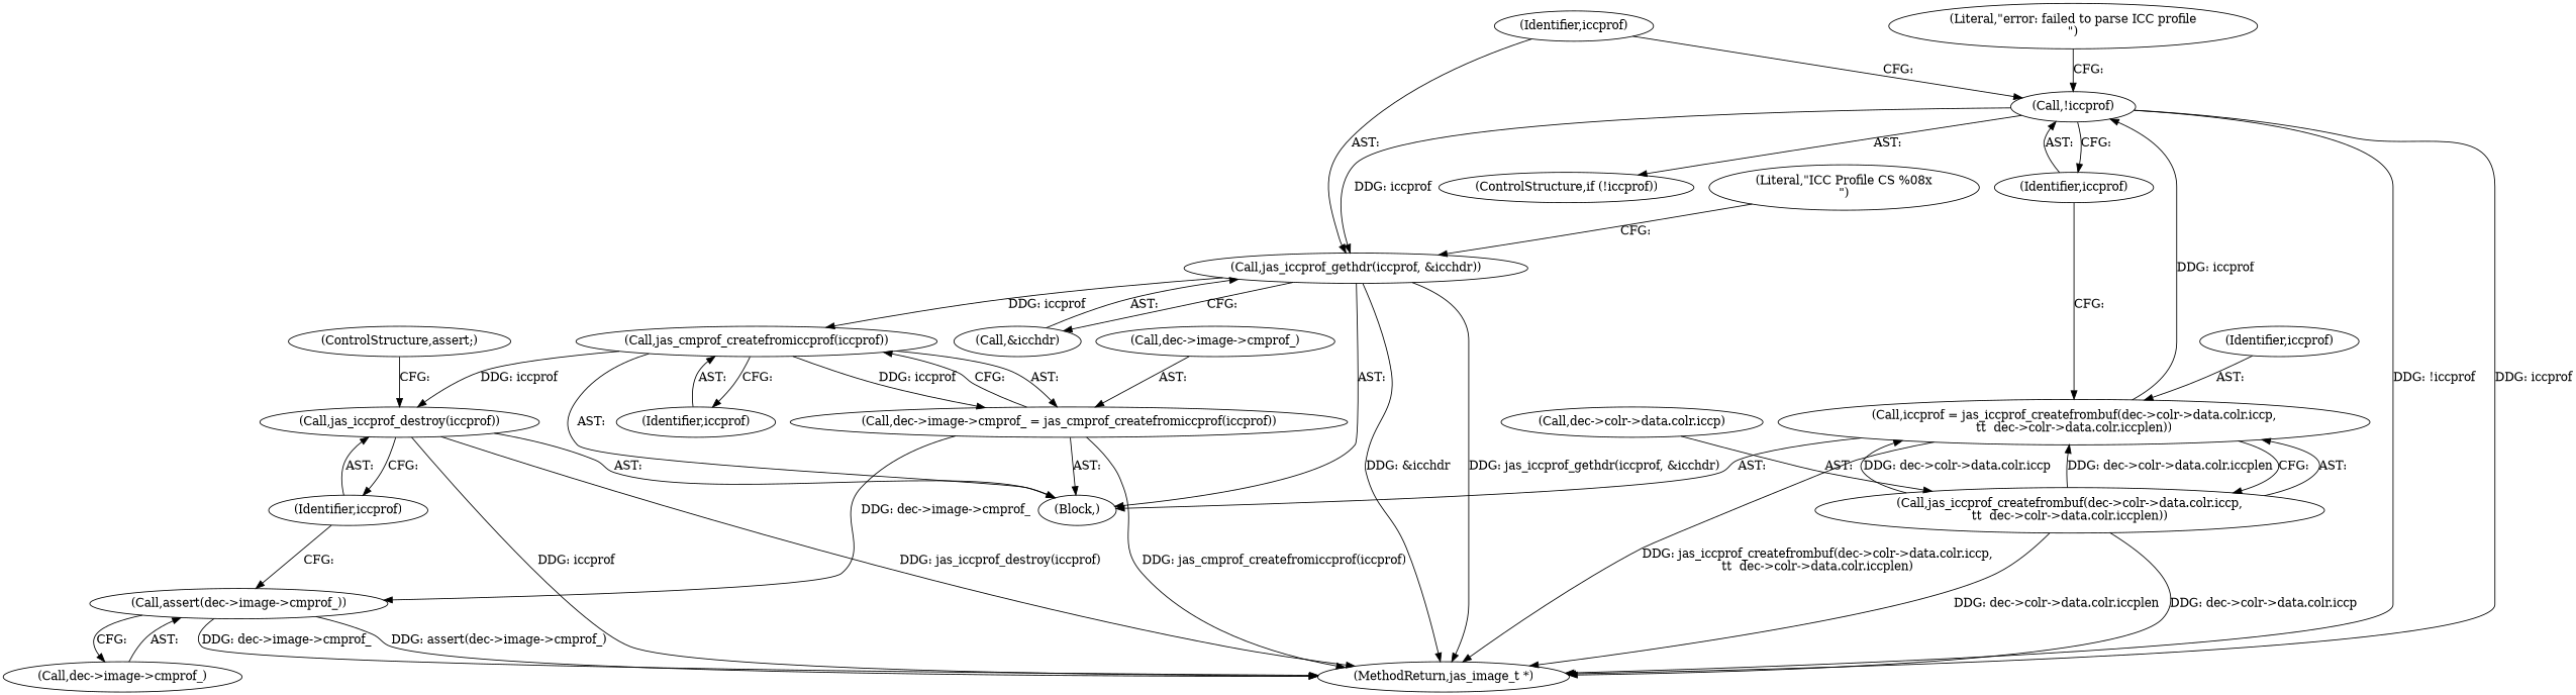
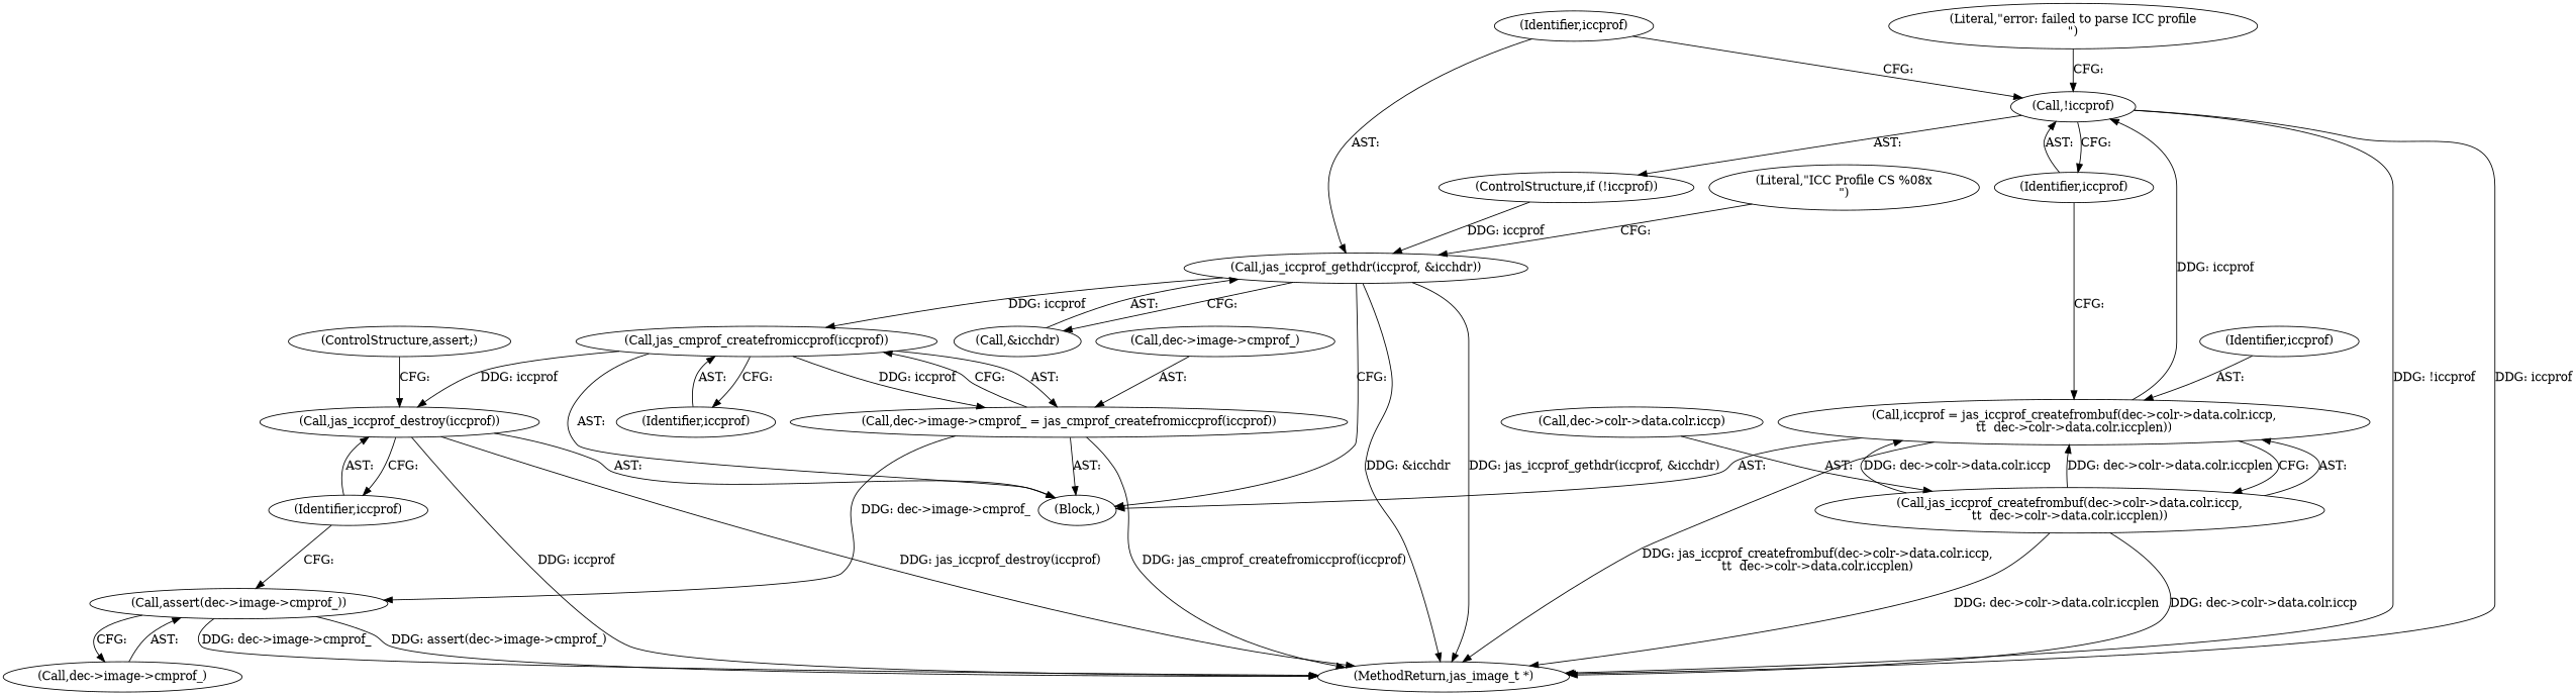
  digraph {
    n1 [label="(Call,jas_cmprof_createfromiccprof(iccprof))"]
    n2 [label="(Call,dec->image->cmprof_ = jas_cmprof_createfromiccprof(iccprof))"]
    n3 [label="(Call,jas_iccprof_destroy(iccprof))"]
    n4 [label="(Identifier,iccprof)"]
    n5 [label="(Block,)"]
    n6 [label="(MethodReturn,jas_image_t *)"]
    n7 [label="(Call,assert(dec->image->cmprof_))"]
    n8 [label="(Identifier,iccprof)"]
    n9 [label="(Call,jas_iccprof_gethdr(iccprof, &icchdr))"]
    n10 [label="(Call,&icchdr)"]
    n11 [label="(Call,!iccprof)"]
    n12 [label="(ControlStructure,if (!iccprof))"]
    n13 [label="(Identifier,iccprof)"]
    n14 [label="(Call,iccprof = jas_iccprof_createfrombuf(dec->colr->data.colr.iccp,\n\t\t  dec->colr->data.colr.iccplen))"]
    n15 [label="(Call,jas_iccprof_createfrombuf(dec->colr->data.colr.iccp,\n\t\t  dec->colr->data.colr.iccplen))"]
    n16 [label="(Call,dec->image->cmprof_)"]
    n17 [label="(Identifier,iccprof)"]
    n18 [label="(Call,dec->image->cmprof_)"]
    n19 [label="(Literal,\"ICC Profile CS %08x\n\")"]
    n20 [label="(Call,dec->colr->data.colr.iccp)"]
    n21 [label="(Identifier,iccprof)"]
    n22 [label="(Literal,\"error: failed to parse ICC profile\n\")"]
    n23 [label="(ControlStructure,assert;)"]
    n1 -> n2 [label="AST: "]
    n1 -> n2 [label="DDG: iccprof"]
    n1 -> n3 [label="DDG: iccprof"]
    n1 -> n4 [label="CFG: "]
    n1 -> n5 [label="AST: "]
    n2 -> n1 [label="CFG: "]
    n2 -> n5 [label="AST: "]
    n2 -> n6 [label="DDG: jas_cmprof_createfromiccprof(iccprof)"]
    n2 -> n7 [label="DDG: dec->image->cmprof_"]
    n3 -> n5 [label="AST: "]
    n3 -> n6 [label="DDG: iccprof"]
    n3 -> n6 [label="DDG: jas_iccprof_destroy(iccprof)"]
    n3 -> n8 [label="CFG: "]
    n4 -> n1 [label="AST: "]
    n7 -> n6 [label="DDG: dec->image->cmprof_"]
    n7 -> n6 [label="DDG: assert(dec->image->cmprof_)"]
    n7 -> n16 [label="CFG: "]
    n8 -> n3 [label="AST: "]
    n8 -> n7 [label="CFG: "]
    n9 -> n1 [label="DDG: iccprof"]
-   n9 -> n5 [label="AST: "]
+   n9 -> n5 [label="CFG: "]
    n9 -> n6 [label="DDG: &icchdr"]
    n9 -> n6 [label="DDG: jas_iccprof_gethdr(iccprof, &icchdr)"]
    n9 -> n10 [label="CFG: "]
    n10 -> n9 [label="AST: "]
    n11 -> n6 [label="DDG: !iccprof"]
    n11 -> n6 [label="DDG: iccprof"]
-   n11 -> n9 [label="DDG: iccprof"]
+   n12 -> n9 [label="DDG: iccprof"]
    n11 -> n12 [label="AST: "]
    n11 -> n13 [label="CFG: "]
    n13 -> n11 [label="AST: "]
    n13 -> n14 [label="CFG: "]
    n14 -> n5 [label="AST: "]
    n14 -> n6 [label="DDG: jas_iccprof_createfrombuf(dec->colr->data.colr.iccp,\n\t\t  dec->colr->data.colr.iccplen)"]
    n14 -> n11 [label="DDG: iccprof"]
    n14 -> n15 [label="CFG: "]
    n15 -> n6 [label="DDG: dec->colr->data.colr.iccplen"]
    n15 -> n6 [label="DDG: dec->colr->data.colr.iccp"]
    n15 -> n14 [label="AST: "]
    n15 -> n14 [label="DDG: dec->colr->data.colr.iccp"]
    n15 -> n14 [label="DDG: dec->colr->data.colr.iccplen"]
    n16 -> n7 [label="AST: "]
    n17 -> n14 [label="AST: "]
    n18 -> n2 [label="AST: "]
    n19 -> n9 [label="CFG: "]
    n20 -> n15 [label="AST: "]
    n21 -> n9 [label="AST: "]
    n21 -> n11 [label="CFG: "]
    n22 -> n11 [label="CFG: "]
    n23 -> n3 [label="CFG: "]
  }
